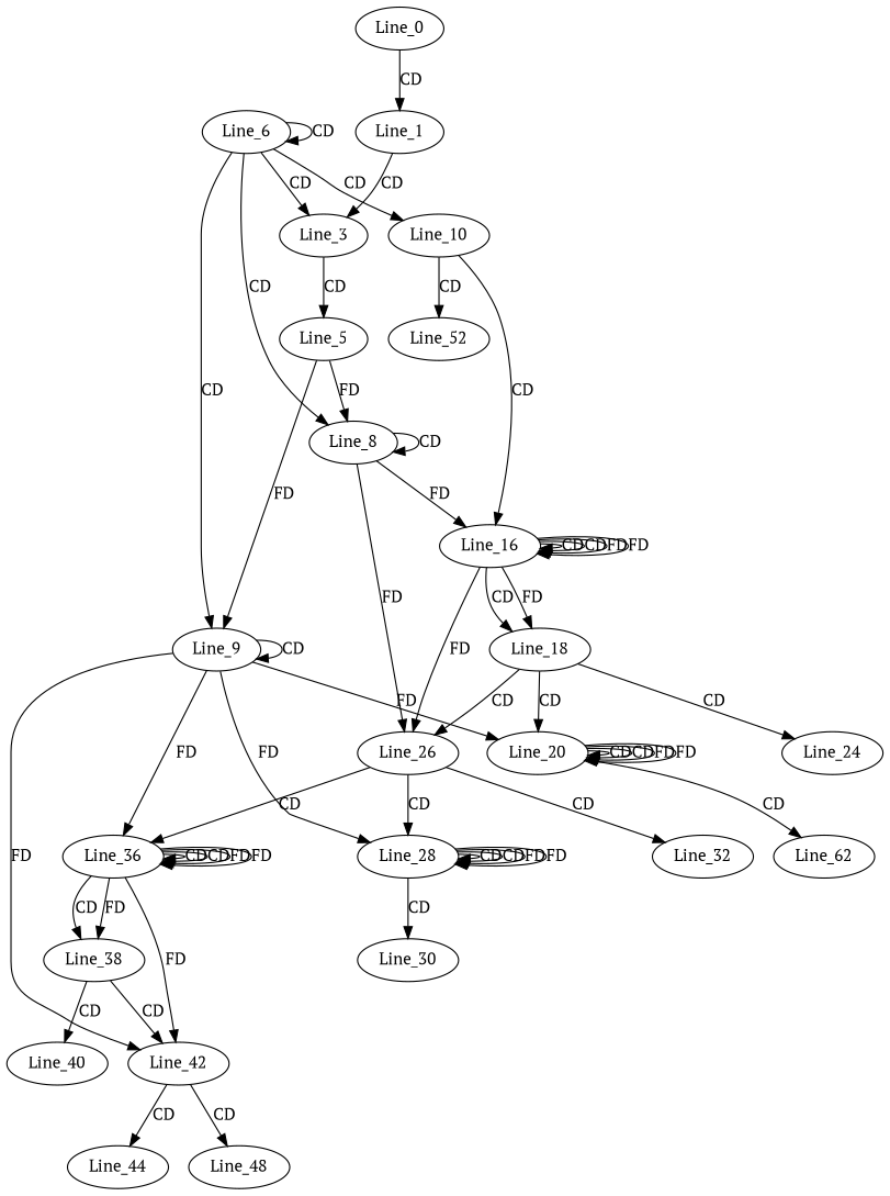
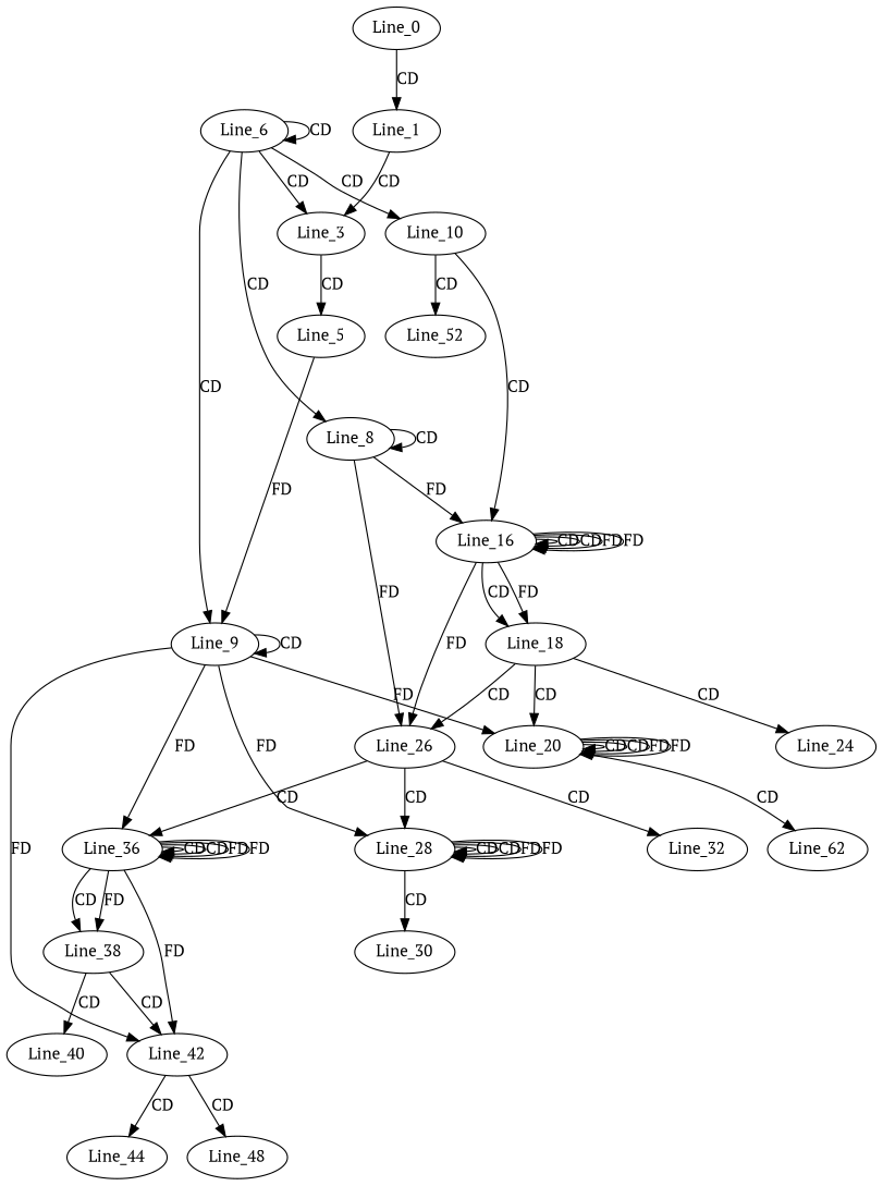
  digraph {
    fontname="PT Serif"
    node [fontname="PT Serif"]
    edge [fontname="PT Serif"]
    Line_0
    Line_1
    Line_3
    Line_5
    Line_8
    Line_9
    Line_6
    Line_10
    Line_16
    Line_26
    Line_20
    Line_28
    Line_36
    Line_42
    Line_52
    Line_18
    Line_32
    n18 [label=Line_62]
    Line_30
    Line_38
    Line_44
    Line_48
    Line_24
    Line_40
    Line_0 -> Line_1 [label=CD]
    Line_1 -> Line_3 [label=CD]
    Line_3 -> Line_5 [label=CD]
-   Line_5 -> Line_8 [label=FD]
    Line_5 -> Line_9 [label=FD]
    Line_8 -> Line_8 [label=CD]
    Line_8 -> Line_16 [label=FD]
    Line_8 -> Line_26 [label=FD]
    Line_9 -> Line_9 [label=CD]
    Line_9 -> Line_20 [label=FD]
    Line_9 -> Line_28 [label=FD]
    Line_9 -> Line_36 [label=FD]
    Line_9 -> Line_42 [label=FD]
    Line_6 -> Line_3 [label=CD]
    Line_6 -> Line_8 [label=CD]
    Line_6 -> Line_9 [label=CD]
    Line_6 -> Line_6 [label=CD]
    Line_6 -> Line_10 [label=CD]
    Line_10 -> Line_16 [label=CD]
    Line_10 -> Line_52 [label=CD]
    Line_16 -> Line_16 [label=CD]
    Line_16 -> Line_16 [label=CD]
    Line_16 -> Line_16 [label=FD]
    Line_16 -> Line_16 [label=FD]
    Line_16 -> Line_26 [label=FD]
    Line_16 -> Line_18 [label=CD]
    Line_16 -> Line_18 [label=FD]
    Line_26 -> Line_28 [label=CD]
    Line_26 -> Line_36 [label=CD]
    Line_26 -> Line_32 [label=CD]
    Line_20 -> Line_20 [label=CD]
    Line_20 -> Line_20 [label=CD]
    Line_20 -> Line_20 [label=FD]
    Line_20 -> Line_20 [label=FD]
    Line_20 -> n18 [label=CD]
    Line_28 -> Line_28 [label=CD]
    Line_28 -> Line_28 [label=CD]
    Line_28 -> Line_28 [label=FD]
    Line_28 -> Line_28 [label=FD]
    Line_28 -> Line_30 [label=CD]
    Line_36 -> Line_36 [label=CD]
    Line_36 -> Line_36 [label=CD]
    Line_36 -> Line_36 [label=FD]
    Line_36 -> Line_36 [label=FD]
    Line_36 -> Line_42 [label=FD]
    Line_36 -> Line_38 [label=CD]
    Line_36 -> Line_38 [label=FD]
    Line_42 -> Line_44 [label=CD]
    Line_42 -> Line_48 [label=CD]
    Line_18 -> Line_26 [label=CD]
    Line_18 -> Line_20 [label=CD]
    Line_18 -> Line_24 [label=CD]
    Line_38 -> Line_42 [label=CD]
    Line_38 -> Line_40 [label=CD]
  }
